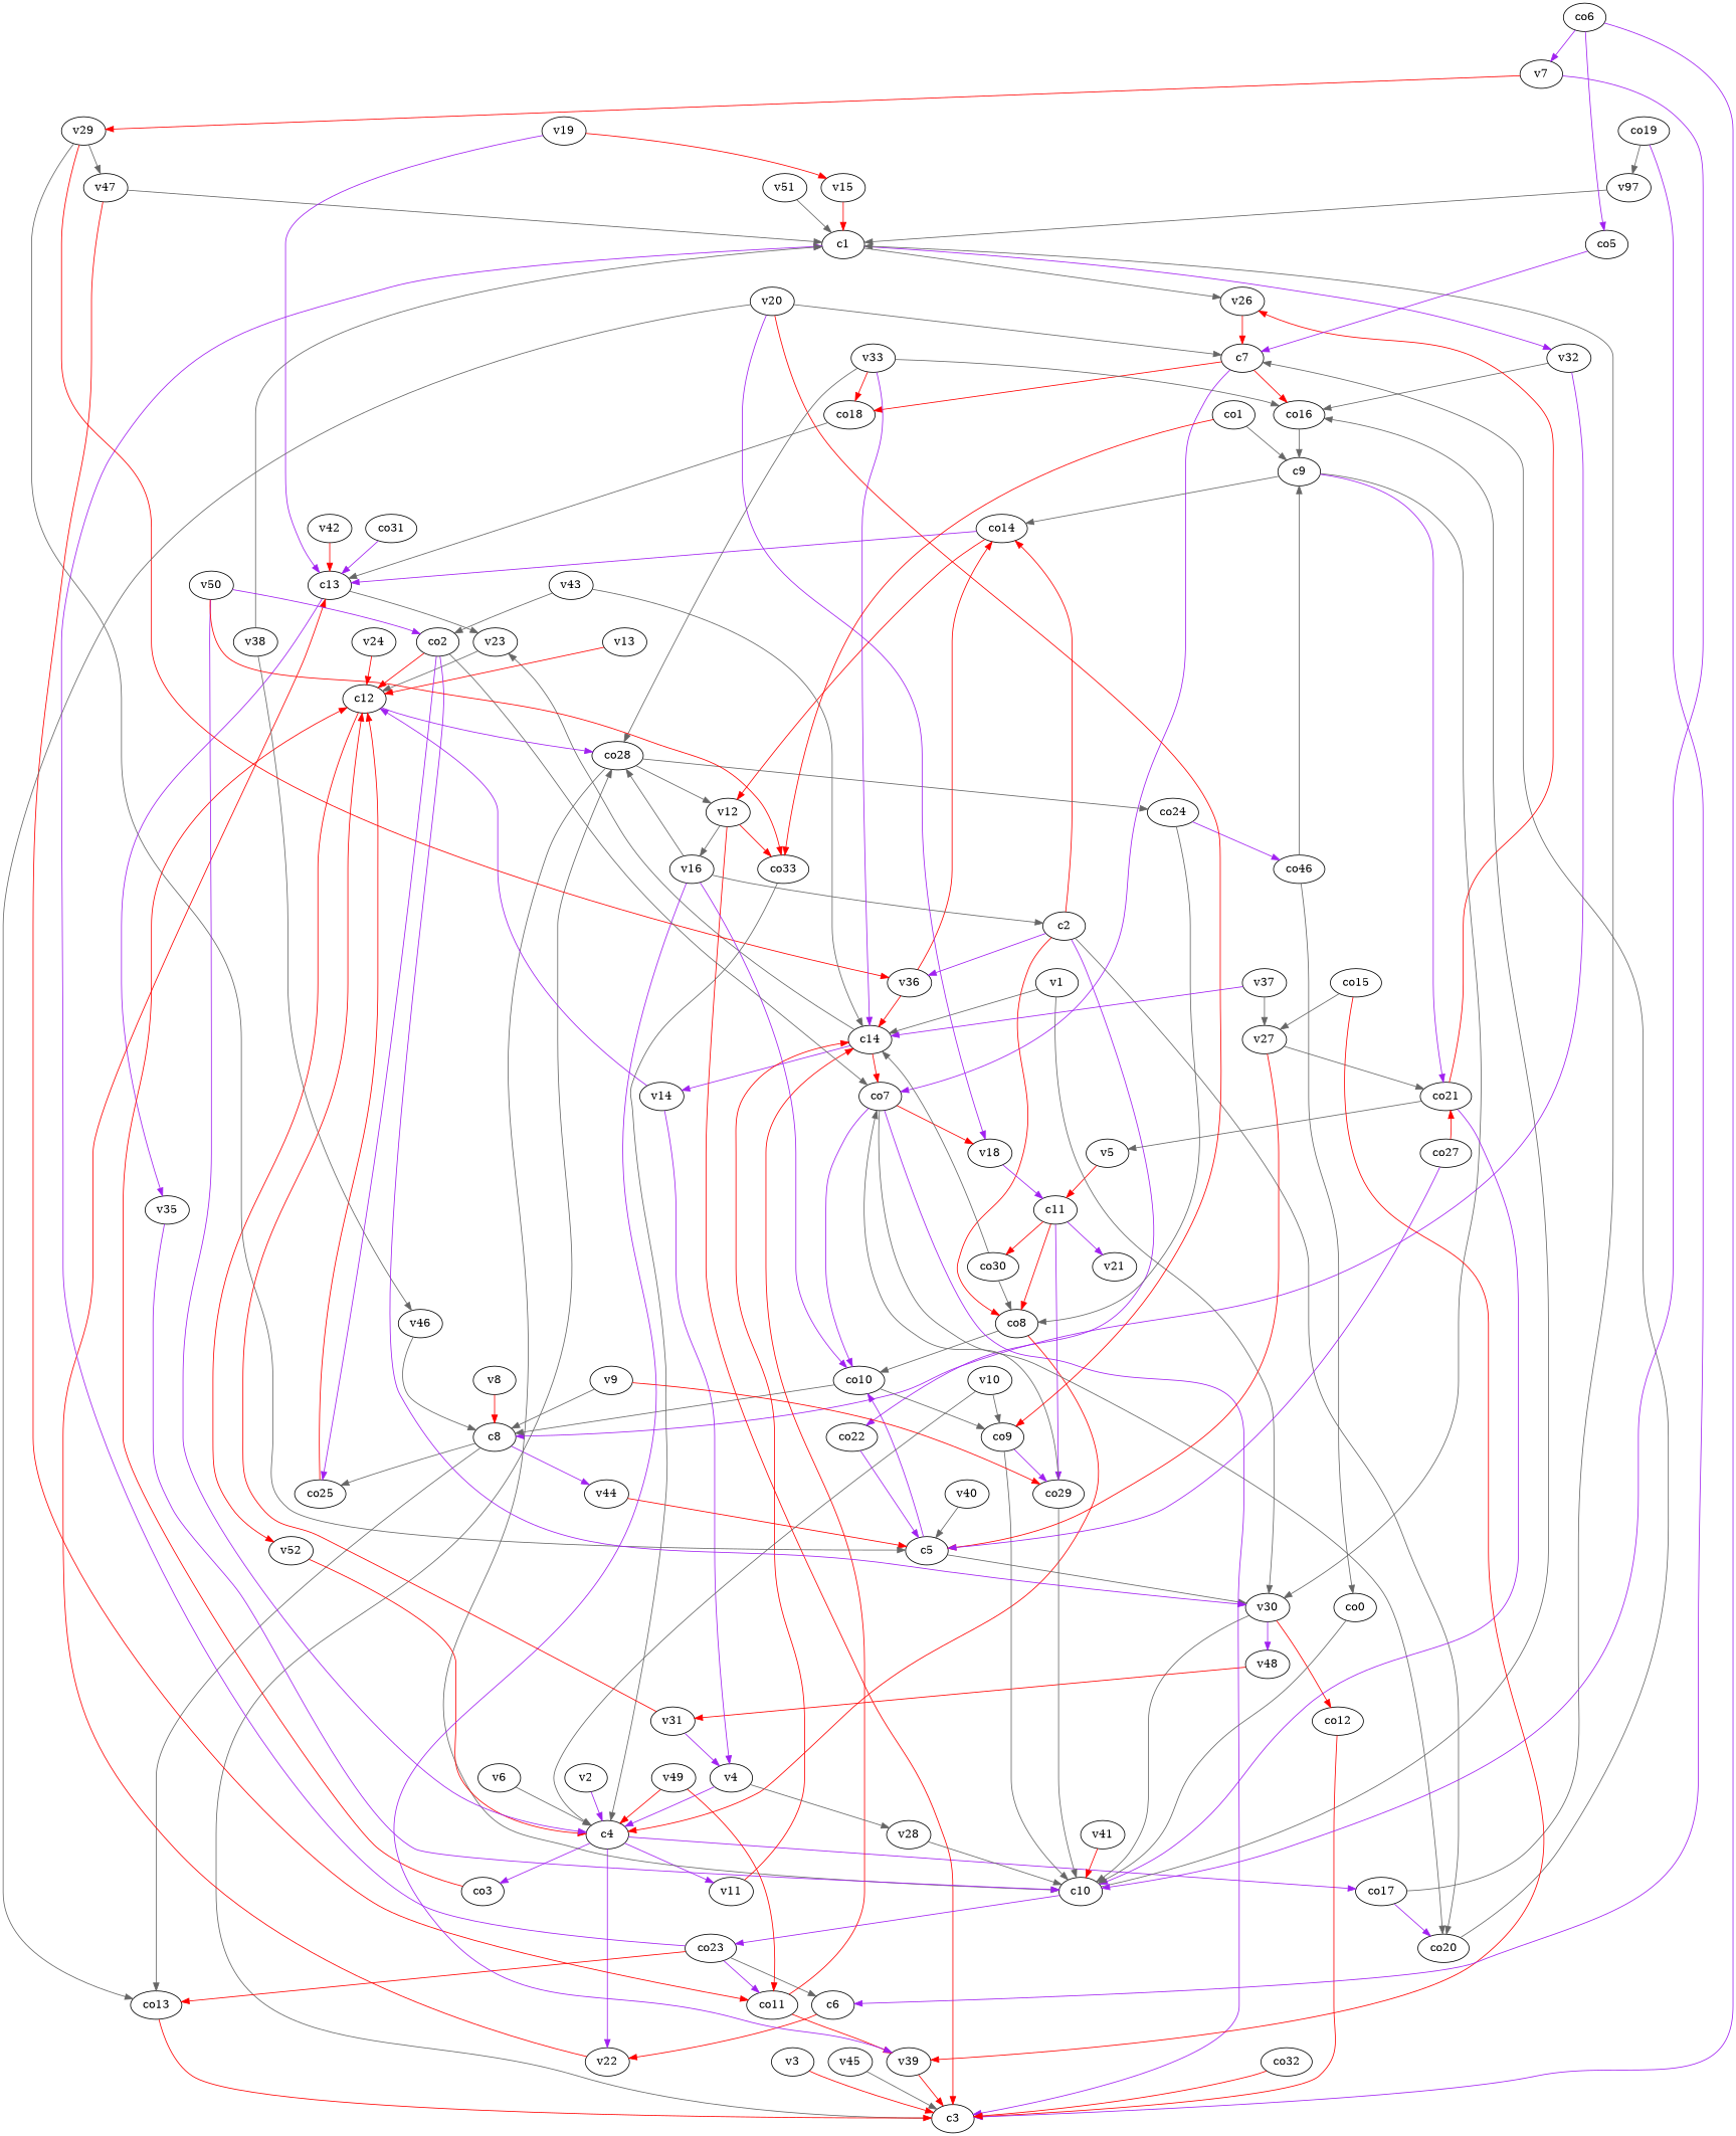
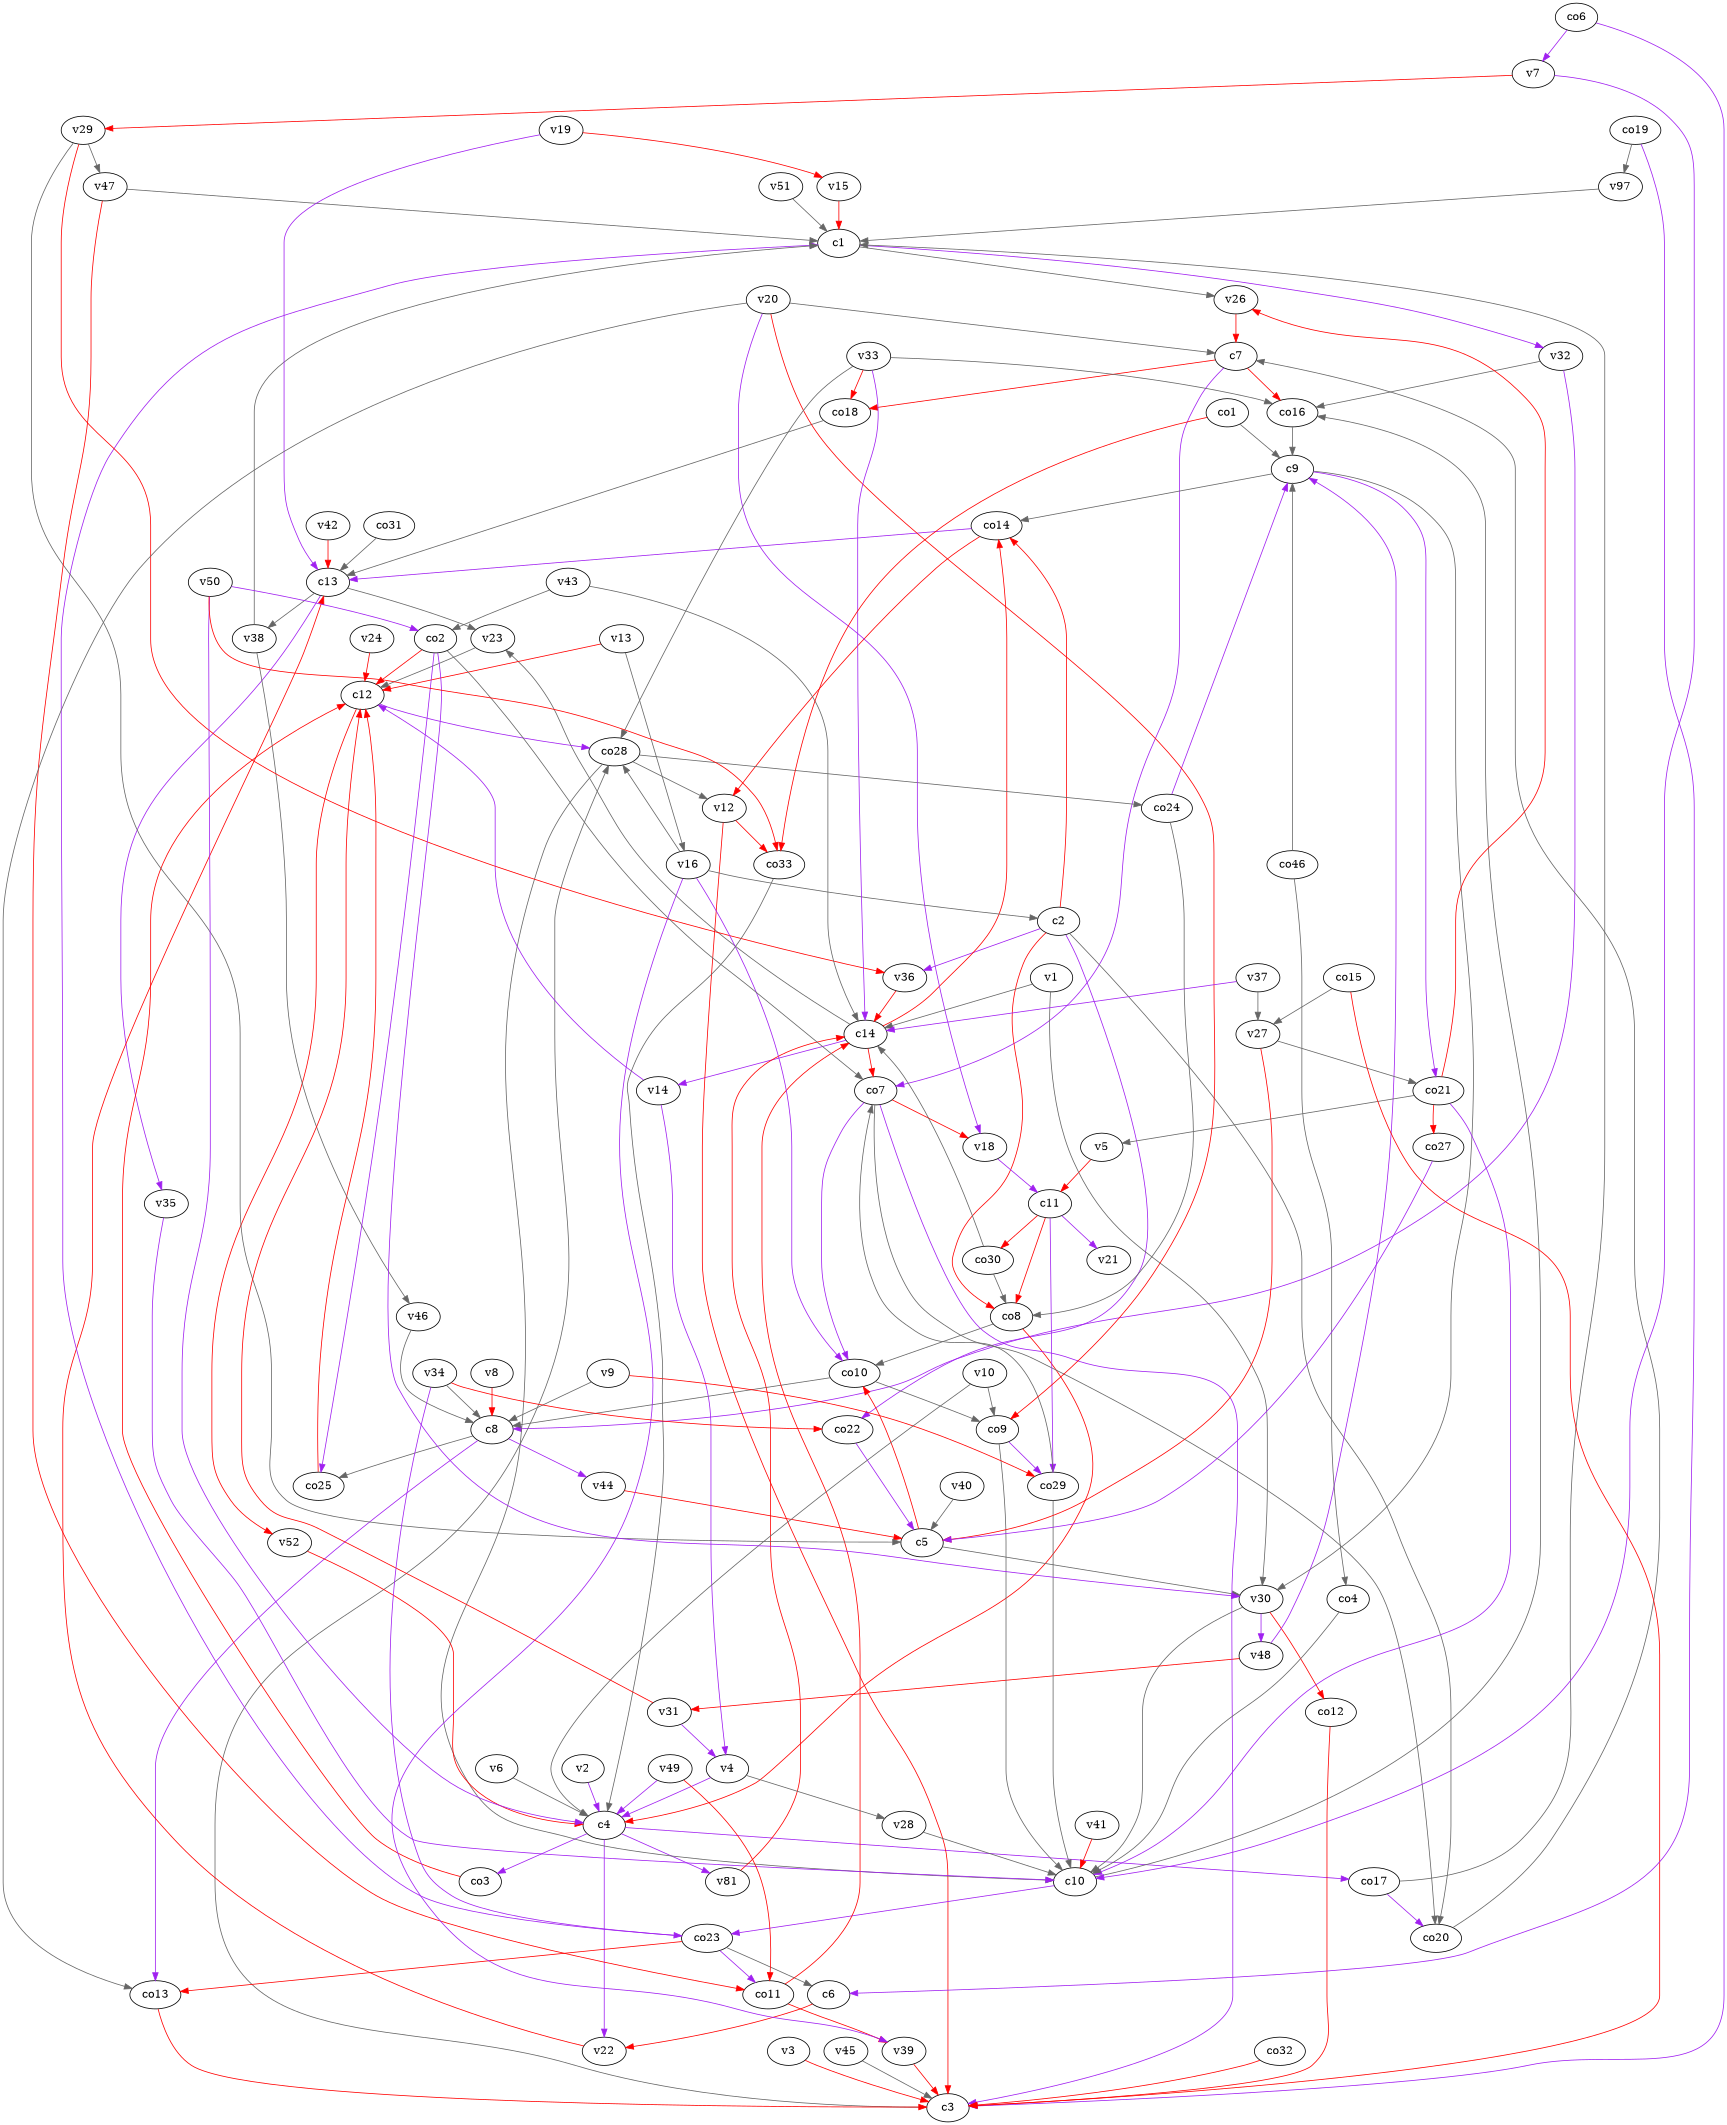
  strict digraph {
    edge [color=gray40 weight=1]
    c1
    v26
    v32
    c7
    co16
    c8
    c2
    v36
    co8
    co14
    co20
    co22
    c14
    c4
    co10
    c13
    v12
    c5
    c3
    co28
    c10
    co24
-   v11
+   v11 [label=v81]
    v22
    co3
    co17
    c12
    v30
    v48
    co12
    co9
    c6
    co7
    co18
    v18
    c9
    v44
    co13
    co25
    co21
    v5
    co23
    co11
    c11
    v21
    co29
    co30
    v52
    v23
    v35
    v38
    v46
    v14
    v4
    v1
    v2
    v3
    v28
    v6
    v7
    v29
    v47
    v8
    v9
    v10
    v16
    co33
    v39
    v13
    v15
    n71 [label=v97]
    v19
    v20
    v24
    v27
    v31
    v33
+   v34
    v37
    v40
    v41
    v42
    v43
    co2
    v45
    v49
    v50
    v51
    co1
-   co4 [label=co0]
-   co5
+   co4
    co6
    co15
    co19
    n95 [label=co46]
    co27
    co31
    co32
    c1 -> v26
    c1 -> v32 [color=purple]
    v26 -> c7 [color=red]
    v32 -> co16
    v32 -> c8 [color=purple]
    c7 -> co16 [color=red]
    c7 -> co7 [color=purple]
    c7 -> co18 [color=red]
    co16 -> c9
    c8 -> v44 [color=purple]
-   c8 -> co13
+   c8 -> co13 [color=purple]
    c8 -> co25
    c2 -> v36 [color=purple]
    c2 -> co8 [color=red]
    c2 -> co14 [color=red]
    c2 -> co20
    c2 -> co22 [color=purple]
-   v36 -> co14 [color=red]
+   c14 -> co14 [color=red]
    v36 -> c14 [color=red]
    co8 -> c4 [color=red]
    co8 -> co10
    co14 -> c13 [color=purple]
    co14 -> v12 [color=red]
    co20 -> c7
    co22 -> c5 [color=purple]
    c14 -> co7 [color=red]
    c14 -> v23
    c14 -> v14 [color=purple]
    c4 -> v11 [color=purple]
    c4 -> v22 [color=purple]
    c4 -> co3 [color=purple]
    c4 -> co17 [color=purple]
    co10 -> c8
    co10 -> co9
    c13 -> v23
    c13 -> v35 [color=purple]
+   c13 -> v38
    v12 -> c3 [color=red]
-   v12 -> v16
+   v13 -> v16
    v12 -> co33 [color=red]
-   c5 -> co10 [color=purple]
+   c5 -> co10 [color=red]
    c5 -> v30
    c3 -> co28
    co28 -> v12
    co28 -> c10
    co28 -> co24
    c10 -> co16
    c10 -> co23 [color=purple]
    co24 -> co8
-   co24 -> n95 [color=purple]
+   co24 -> c9 [color=purple]
    v11 -> c14 [color=red]
    v22 -> c13 [color=red]
    co3 -> c12 [color=red]
    co17 -> c1
    co17 -> co20 [color=purple]
    c12 -> co28 [color=purple]
    c12 -> v52 [color=red]
    v30 -> c10
    v30 -> v48 [color=purple]
    v30 -> co12 [color=red]
+   v48 -> c9 [color=purple]
    v48 -> v31 [color=red]
    co12 -> c3 [color=red]
    co9 -> c10
    co9 -> co29 [color=purple]
    c6 -> v22 [color=red]
    co7 -> co20
    co7 -> co10 [color=purple]
    co7 -> c3 [color=purple]
    co7 -> v18 [color=red]
    co18 -> c13
    v18 -> c11 [color=purple]
    c9 -> co14
    c9 -> v30
    c9 -> co21 [color=purple]
    v44 -> c5 [color=red]
    co13 -> c3 [color=red]
    co25 -> c12 [color=red]
    co21 -> v26 [color=red]
    co21 -> c10 [color=purple]
    co21 -> v5
    v5 -> c11 [color=red]
    co23 -> c1 [color=purple]
    co23 -> c6
    co23 -> co13 [color=red]
    co23 -> co11 [color=purple]
    co11 -> c14 [color=red]
    co11 -> v39 [color=red]
    c11 -> co8 [color=red]
    c11 -> v21 [color=purple]
    c11 -> co29 [color=purple]
    c11 -> co30 [color=red]
    co29 -> c10
    co29 -> co7
    co30 -> co8
    co30 -> c14
    v52 -> c4 [color=red]
    v23 -> c12
    v35 -> c10 [color=purple]
    v38 -> c1
    v38 -> v46
    v46 -> c8
    v14 -> c12 [color=purple]
    v14 -> v4 [color=purple]
    v4 -> c4 [color=purple]
    v4 -> v28
    v1 -> c14
    v1 -> v30
    v2 -> c4 [color=purple]
    v3 -> c3 [color=red]
    v28 -> c10
    v6 -> c4
    v7 -> c10 [color=purple]
    v7 -> v29 [color=red]
    v29 -> v36 [color=red]
    v29 -> c5
    v29 -> v47
    v47 -> c1
    v47 -> co11 [color=red]
    v8 -> c8 [color=red]
    v9 -> c8
    v9 -> co29 [color=red]
    v10 -> c4
    v10 -> co9
    v16 -> c2
    v16 -> co10 [color=purple]
    v16 -> co28
    v16 -> v39 [color=purple]
    co33 -> c4
    v39 -> c3 [color=red]
    v13 -> c12 [color=red]
    v15 -> c1 [color=red]
    n71 -> c1
    v19 -> c13 [color=purple]
    v19 -> v15 [color=red]
    v20 -> c7
    v20 -> co9 [color=red]
    v20 -> v18 [color=purple]
    v20 -> co13
    v24 -> c12 [color=red]
    v27 -> c5 [color=red]
    v27 -> co21
    v31 -> c12 [color=red]
    v31 -> v4 [color=purple]
    v33 -> co16
    v33 -> c14 [color=purple]
    v33 -> co28
    v33 -> co18 [color=red]
+   v34 -> c8
+   v34 -> co22 [color=red]
+   v34 -> co23 [color=purple]
    v37 -> c14 [color=purple]
    v37 -> v27
    v40 -> c5
    v41 -> c10 [color=red]
    v42 -> c13 [color=red]
    v43 -> c14
    v43 -> co2
    co2 -> c12 [color=red]
    co2 -> v30 [color=purple]
    co2 -> co7
    co2 -> co25 [color=purple]
    v45 -> c3
-   v49 -> c4 [color=red]
+   v49 -> c4 [color=purple]
    v49 -> co11 [color=red]
    v50 -> c4 [color=purple]
    v50 -> co33 [color=red]
    v50 -> co2 [color=purple]
    v51 -> c1
    co1 -> c9
    co1 -> co33 [color=red]
    co4 -> c10
-   co5 -> c7 [color=purple]
    co6 -> c3 [color=purple]
    co6 -> v7 [color=purple]
-   co6 -> co5 [color=purple]
-   co15 -> v39 [color=red]
+   co15 -> c3 [color=red]
    co15 -> v27
    co19 -> c6 [color=purple]
    co19 -> n71
    n95 -> c9
    n95 -> co4
    co27 -> c5 [color=purple]
-   co27 -> co21 [color=red]
-   co31 -> c13 [color=purple]
+   co21 -> co27 [color=red]
+   co31 -> c13
    co32 -> c3 [color=red]
  }
